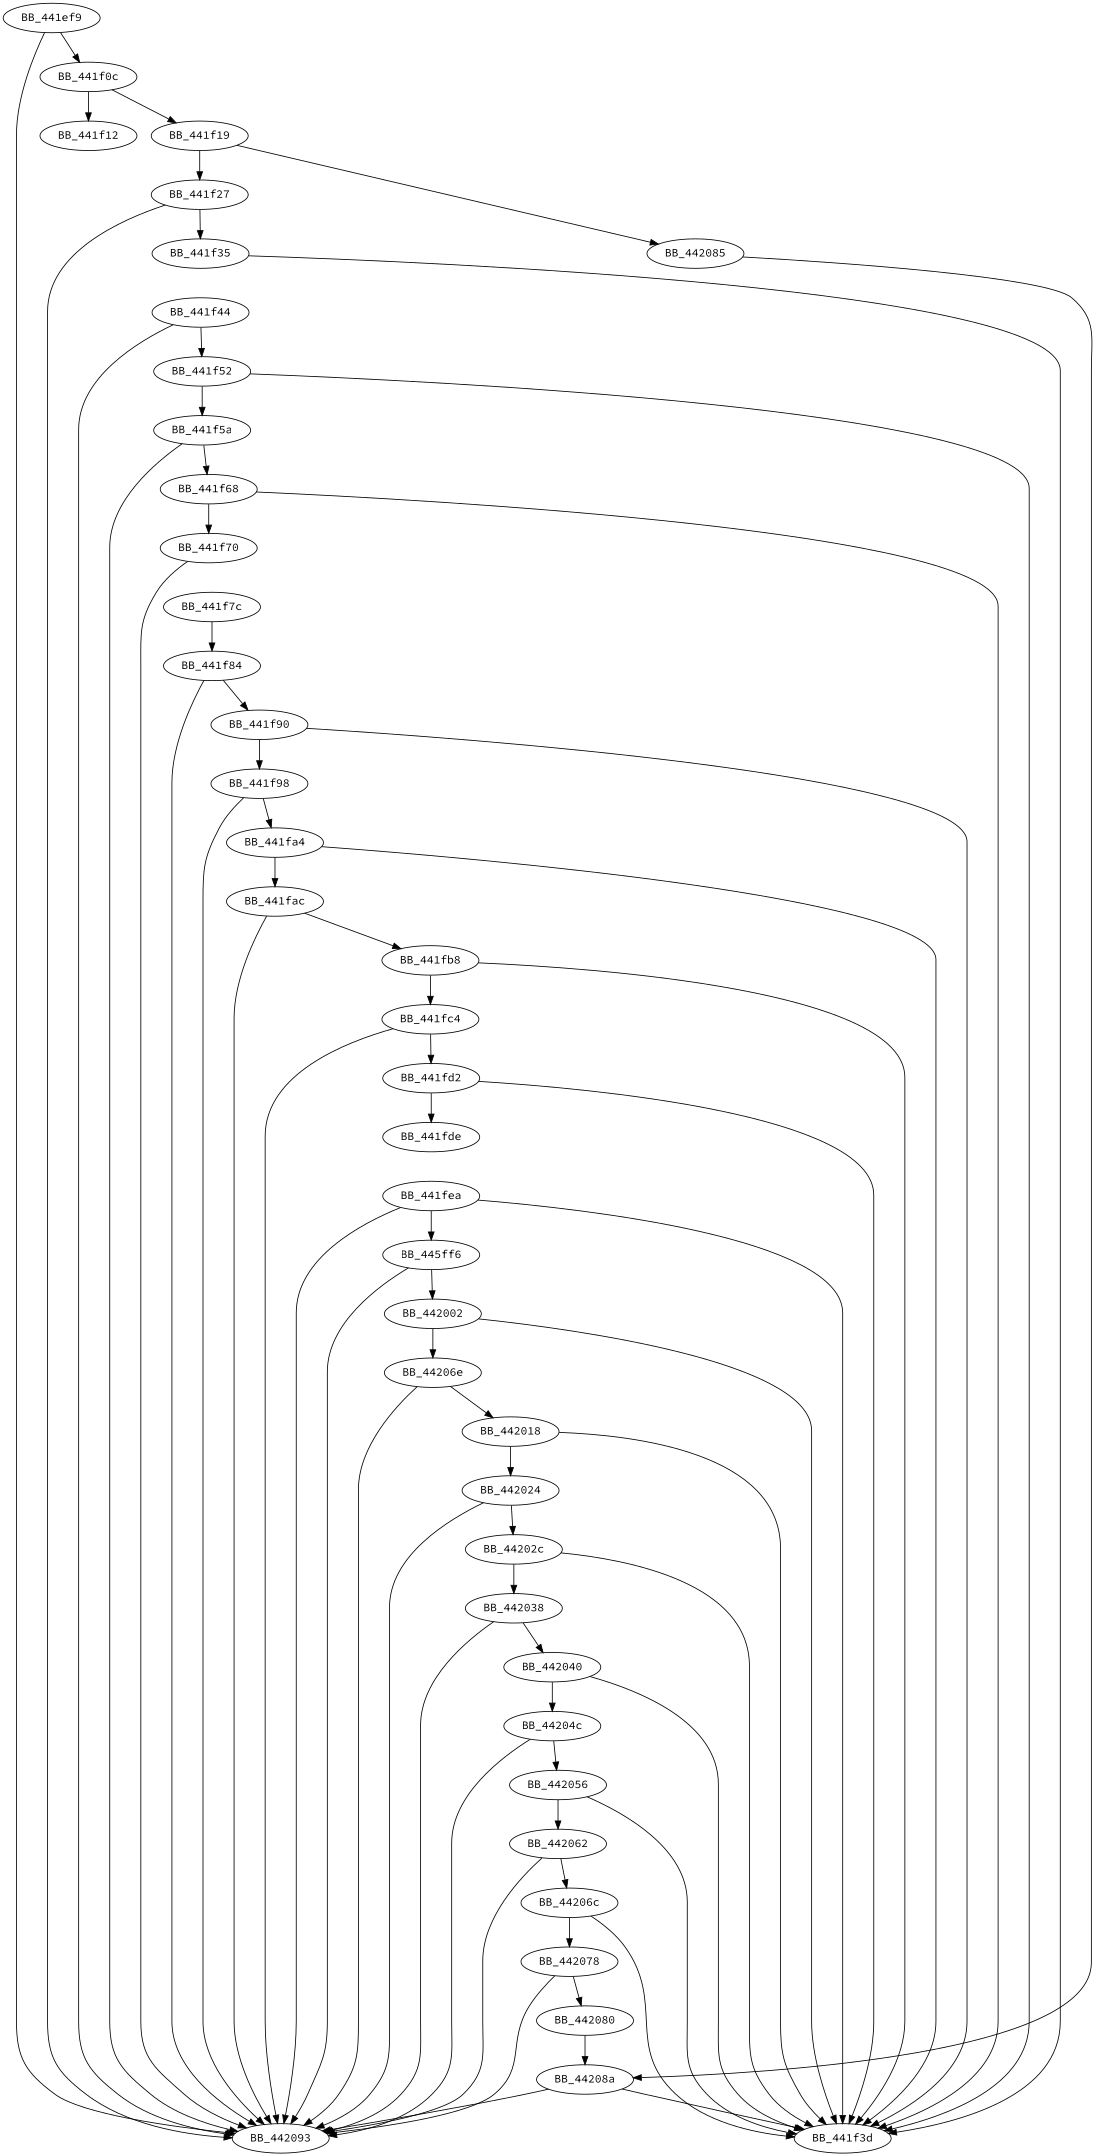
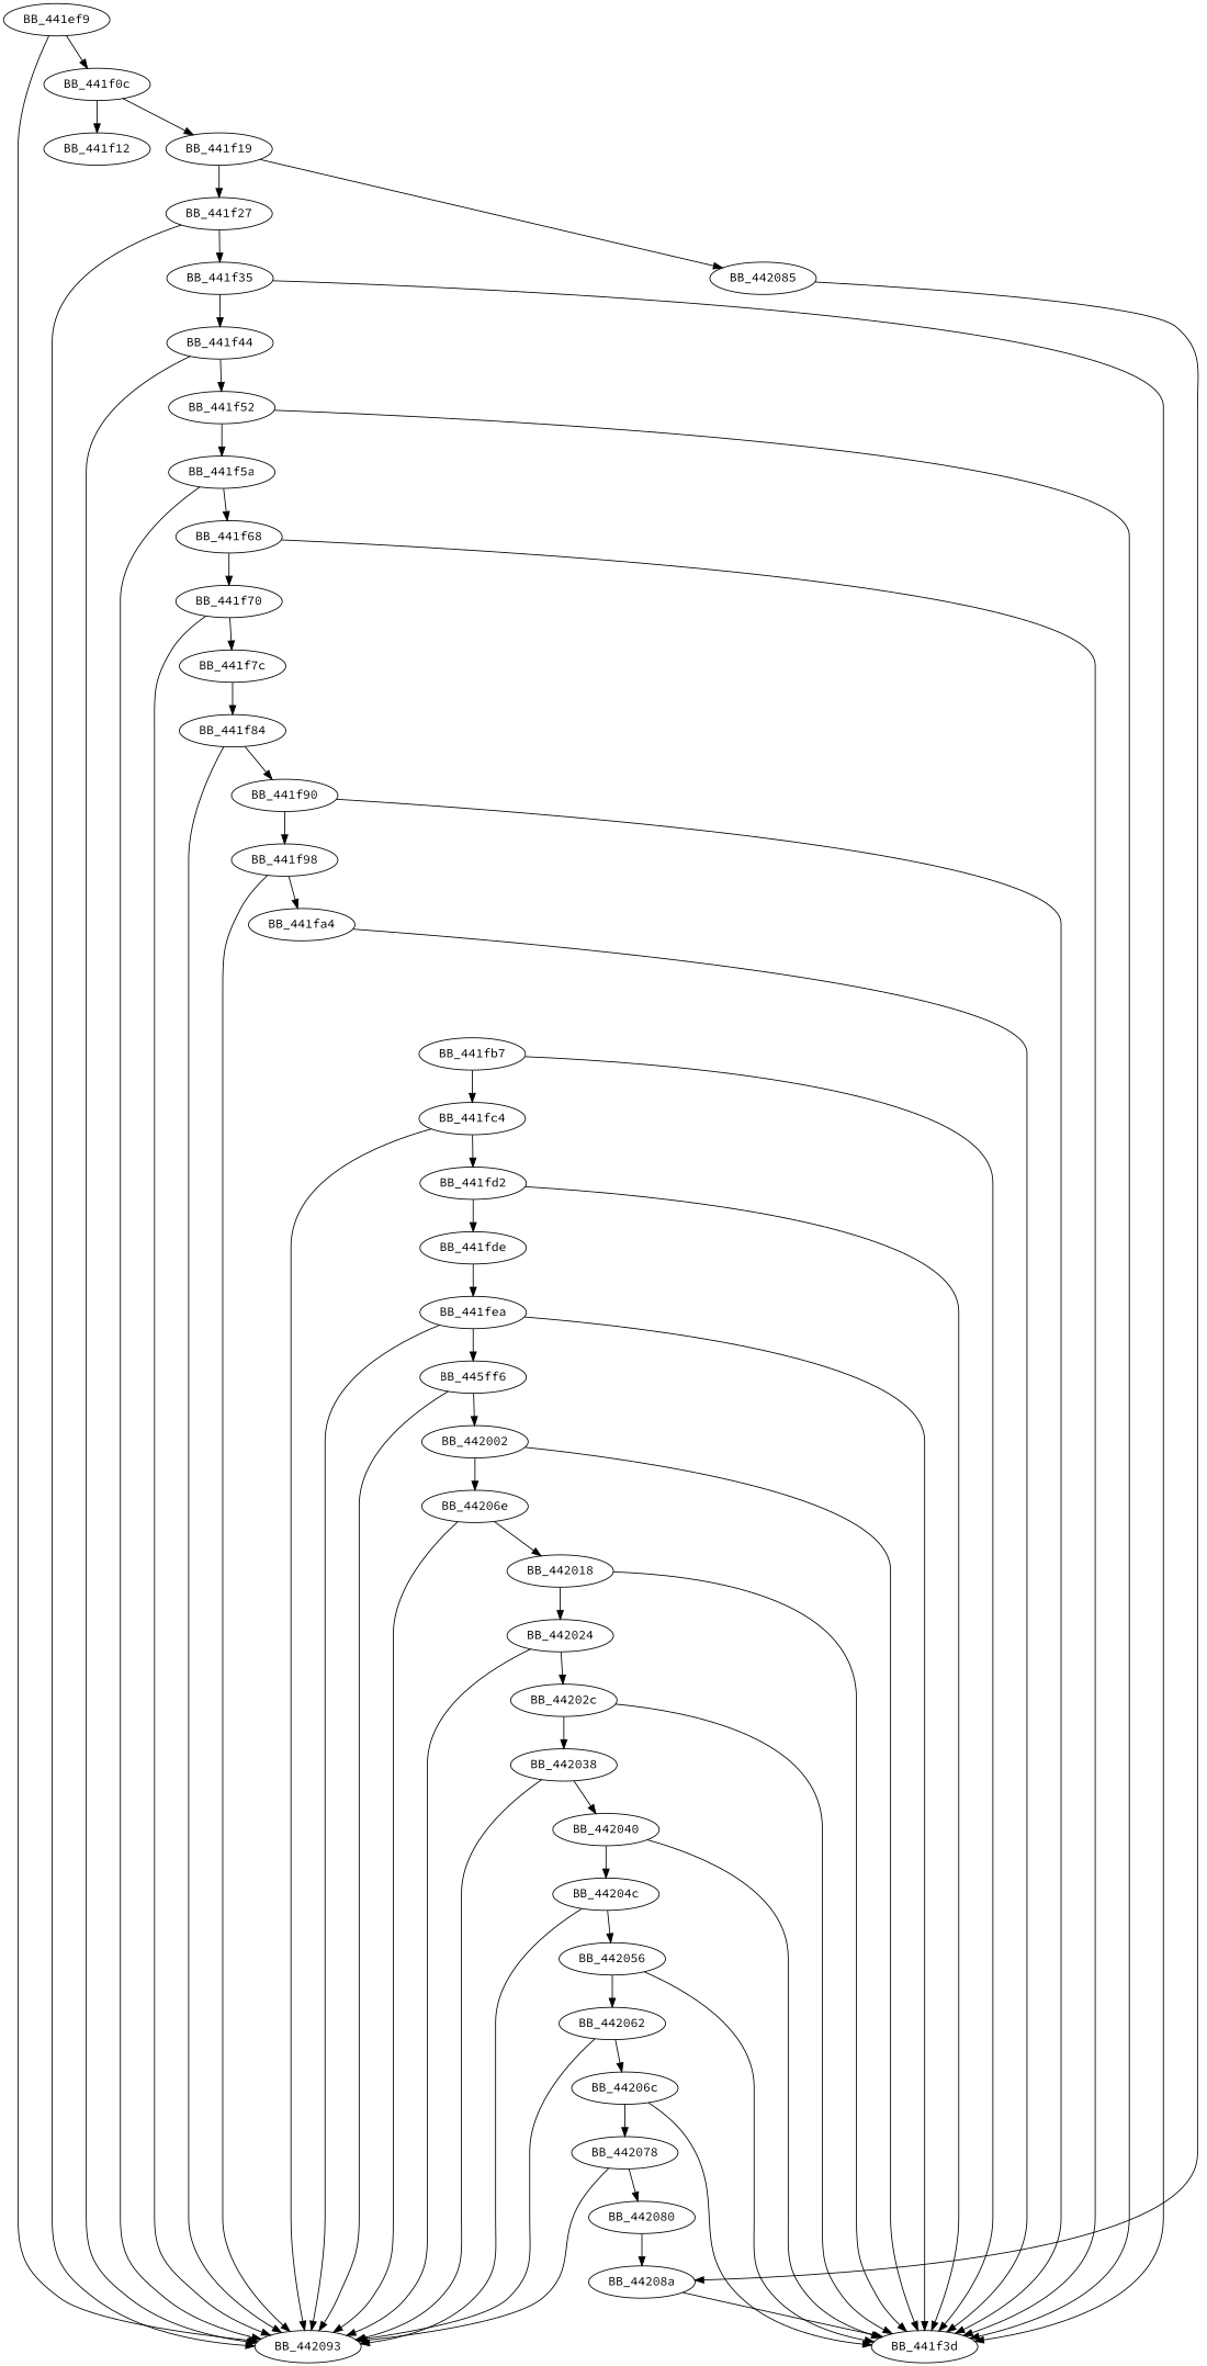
  digraph {
    fontname="Source Code Pro"
    node [fontname="Source Code Pro"]
    edge [fontname="Source Code Pro"]
    BB_441ef9
    BB_441f0c
    BB_442093
    BB_441f12
    BB_441f19
    BB_441f27
    BB_442085
    BB_441f35
    BB_44208a
    BB_441f3d
    BB_441f44
    BB_441f52
    BB_441f5a
    BB_441f68
    BB_441f70
    BB_441f7c
    BB_441f84
    BB_441f90
    BB_441f98
    BB_441fa4
-   BB_441fac
-   BB_441fb8
+   BB_441fb8 [label=BB_441fb7]
    BB_441fc4
    BB_441fd2
    BB_441fde
    BB_441fea
    n27 [label=BB_445ff6]
    BB_442002
    n29 [label=BB_44206e]
    BB_442018
    BB_442024
    BB_44202c
    BB_442038
    BB_442040
    BB_44204c
    BB_442056
    BB_442062
    BB_44206c
    BB_442078
    BB_442080
    BB_441ef9 -> BB_441f0c
    BB_441ef9 -> BB_442093
    BB_441f0c -> BB_441f12
    BB_441f0c -> BB_441f19
    BB_441f19 -> BB_441f27
    BB_441f19 -> BB_442085
    BB_441f27 -> BB_442093
    BB_441f27 -> BB_441f35
    BB_442085 -> BB_44208a
    BB_441f35 -> BB_441f3d
-   BB_44208a -> BB_442093
+   BB_441f35 -> BB_441f44
    BB_44208a -> BB_441f3d
    BB_441f44 -> BB_442093
    BB_441f44 -> BB_441f52
    BB_441f52 -> BB_441f3d
    BB_441f52 -> BB_441f5a
    BB_441f5a -> BB_442093
    BB_441f5a -> BB_441f68
    BB_441f68 -> BB_441f3d
    BB_441f68 -> BB_441f70
    BB_441f70 -> BB_442093
+   BB_441f70 -> BB_441f7c
    BB_441f7c -> BB_441f84
    BB_441f84 -> BB_442093
    BB_441f84 -> BB_441f90
    BB_441f90 -> BB_441f3d
    BB_441f90 -> BB_441f98
    BB_441f98 -> BB_442093
    BB_441f98 -> BB_441fa4
    BB_441fa4 -> BB_441f3d
-   BB_441fa4 -> BB_441fac
-   BB_441fac -> BB_442093
-   BB_441fac -> BB_441fb8
    BB_441fb8 -> BB_441f3d
    BB_441fb8 -> BB_441fc4
    BB_441fc4 -> BB_442093
    BB_441fc4 -> BB_441fd2
    BB_441fd2 -> BB_441f3d
    BB_441fd2 -> BB_441fde
+   BB_441fde -> BB_441fea
    BB_441fea -> BB_442093
    BB_441fea -> BB_441f3d
    BB_441fea -> n27
    n27 -> BB_442093
    n27 -> BB_442002
    BB_442002 -> BB_441f3d
    BB_442002 -> n29
    n29 -> BB_442093
    n29 -> BB_442018
    BB_442018 -> BB_441f3d
    BB_442018 -> BB_442024
    BB_442024 -> BB_442093
    BB_442024 -> BB_44202c
    BB_44202c -> BB_441f3d
    BB_44202c -> BB_442038
    BB_442038 -> BB_442093
    BB_442038 -> BB_442040
    BB_442040 -> BB_441f3d
    BB_442040 -> BB_44204c
    BB_44204c -> BB_442093
    BB_44204c -> BB_442056
    BB_442056 -> BB_441f3d
    BB_442056 -> BB_442062
    BB_442062 -> BB_442093
    BB_442062 -> BB_44206c
    BB_44206c -> BB_441f3d
    BB_44206c -> BB_442078
    BB_442078 -> BB_442093
    BB_442078 -> BB_442080
    BB_442080 -> BB_44208a
  }
